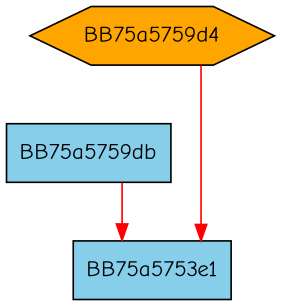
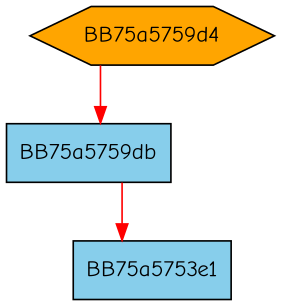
  digraph {
    fontname="Comic Neue"
    splines=ortho
    node [fillcolor=skyblue fontname="Comic Neue" shape=box style=filled]
    edge [color=red fontname="Comic Neue"]
    BB75a5759db
    BB75a5759d4 [fillcolor=orange shape=hexagon]
    n3 [label=BB75a5753e1]
    BB75a5759db -> n3
-   BB75a5759d4 -> n3
+   BB75a5759d4 -> BB75a5759db
  }
